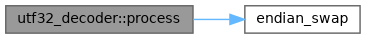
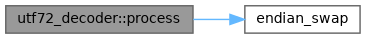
  digraph {
    rankdir=LR
    node [fontname=Helvetica fontsize=10 shape=box style=filled]
-   n1 [color=gray40 fillcolor=grey60 fontcolor=black height=0.2 label="utf32_decoder::process" width=0.4]
+   n1 [color=gray40 fillcolor=grey60 fontcolor=black height=0.2 label="utf72_decoder::process" width=0.4]
    n2 [color=grey40 fillcolor=white height=0.2 label=endian_swap width=0.4]
    n1 -> n2 [color=steelblue1 fontname=Helvetica fontsize=10 labelfontname=Helvetica labelfontsize=10 style=solid]
  }
